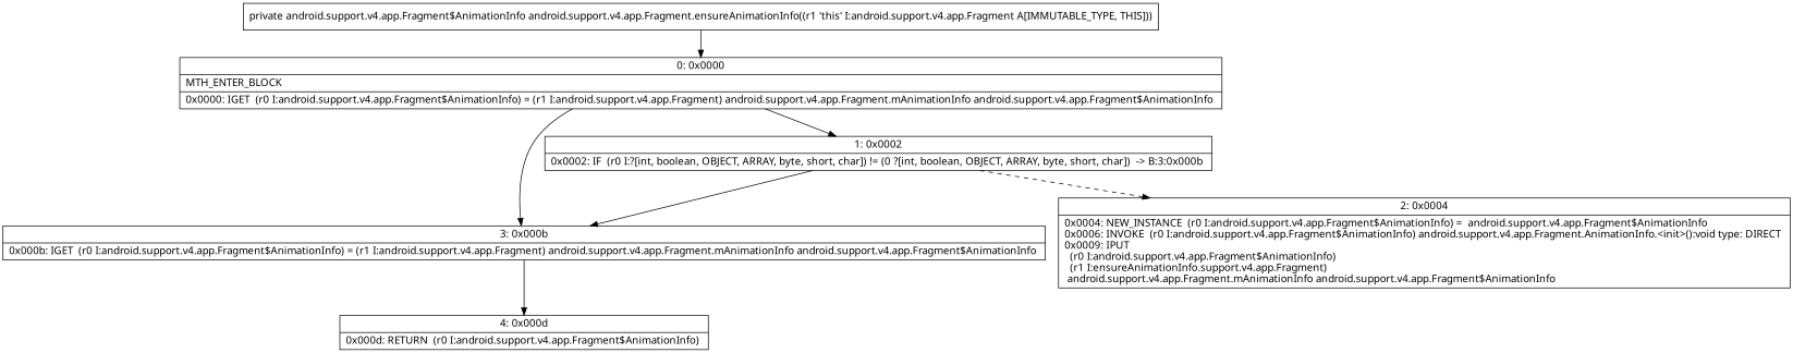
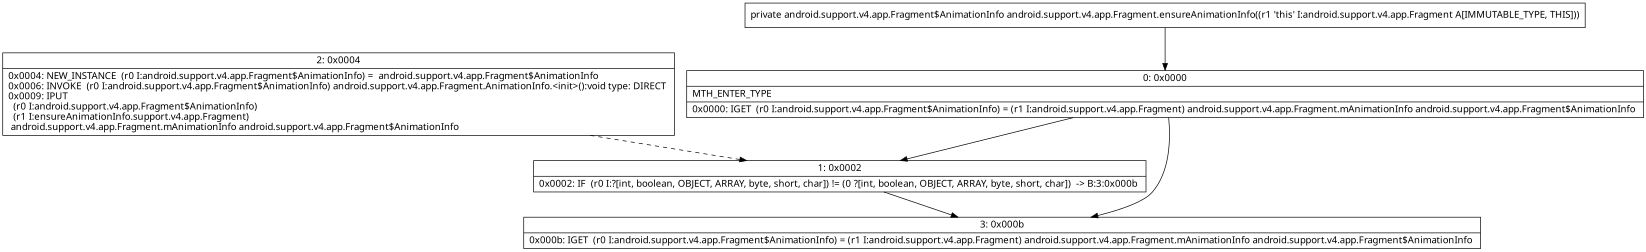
  digraph {
    fontname="Noto Sans"
    node [fontname="Noto Sans" shape=record]
    edge [fontname="Noto Sans"]
-   n1 [label="{0\:\ 0x0000|MTH_ENTER_BLOCK\l|0x0000: IGET  (r0 I:android.support.v4.app.Fragment$AnimationInfo) = (r1 I:android.support.v4.app.Fragment) android.support.v4.app.Fragment.mAnimationInfo android.support.v4.app.Fragment$AnimationInfo \l}"]
+   n1 [label="{0\:\ 0x0000|MTH_ENTER_TYPE\l|0x0000: IGET  (r0 I:android.support.v4.app.Fragment$AnimationInfo) = (r1 I:android.support.v4.app.Fragment) android.support.v4.app.Fragment.mAnimationInfo android.support.v4.app.Fragment$AnimationInfo \l}"]
    n2 [label="{1\:\ 0x0002|0x0002: IF  (r0 I:?[int, boolean, OBJECT, ARRAY, byte, short, char]) != (0 ?[int, boolean, OBJECT, ARRAY, byte, short, char])  \-\> B:3:0x000b \l}"]
    n3 [label="{3\:\ 0x000b|0x000b: IGET  (r0 I:android.support.v4.app.Fragment$AnimationInfo) = (r1 I:android.support.v4.app.Fragment) android.support.v4.app.Fragment.mAnimationInfo android.support.v4.app.Fragment$AnimationInfo \l}"]
    n4 [label="{2\:\ 0x0004|0x0004: NEW_INSTANCE  (r0 I:android.support.v4.app.Fragment$AnimationInfo) =  android.support.v4.app.Fragment$AnimationInfo \l0x0006: INVOKE  (r0 I:android.support.v4.app.Fragment$AnimationInfo) android.support.v4.app.Fragment.AnimationInfo.\<init\>():void type: DIRECT \l0x0009: IPUT  \l  (r0 I:android.support.v4.app.Fragment$AnimationInfo)\l  (r1 I:ensureAnimationInfo.support.v4.app.Fragment)\l android.support.v4.app.Fragment.mAnimationInfo android.support.v4.app.Fragment$AnimationInfo \l}"]
-   n5 [label="{4\:\ 0x000d|0x000d: RETURN  (r0 I:android.support.v4.app.Fragment$AnimationInfo) \l}"]
    n6 [label="{private android.support.v4.app.Fragment$AnimationInfo android.support.v4.app.Fragment.ensureAnimationInfo((r1 'this' I:android.support.v4.app.Fragment A[IMMUTABLE_TYPE, THIS])) }"]
    n1 -> n2
    n1 -> n3
    n2 -> n3
-   n2 -> n4 [style=dashed]
-   n3 -> n5
+   n4 -> n2 [style=dashed]
    n6 -> n1
  }
